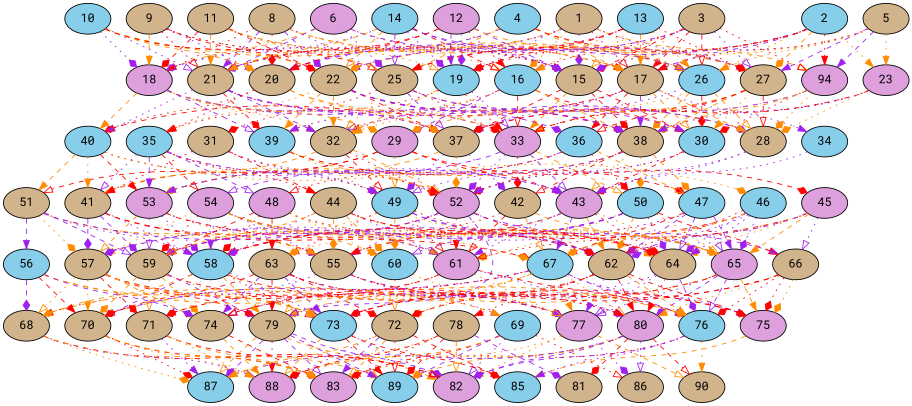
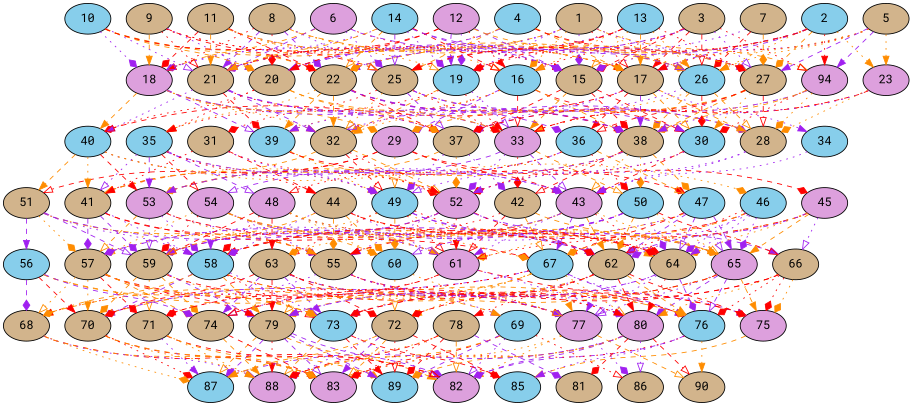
  digraph {
    fontname="Roboto Mono"
    node [alpha=0.04 fillcolor=tan fontname="Roboto Mono" style=filled]
    edge [arrowhead=normal color=darkorange fontname="Roboto Mono" style=dashed]
    1 [alpha=0.18]
    15 [alpha=0.08]
    16 [alpha=0.15 fillcolor=skyblue]
    17 [alpha=0.09]
    18 [alpha=0.13 fillcolor=plum]
    19 [fillcolor=skyblue]
    21 [alpha=0.16]
    22 [alpha=0.01]
    n9 [alpha=0.07 fillcolor=plum label=94]
    26 [alpha=0.01 fillcolor=skyblue]
    27 [alpha=0.10]
    30 [alpha=0.12 fillcolor=skyblue]
    33 [alpha=0.14 fillcolor=plum]
    37 [alpha=0.10]
    38 [alpha=0.18]
    29 [alpha=0.12 fillcolor=plum]
    32 [alpha=0.13]
    39 [alpha=0.07 fillcolor=skyblue]
    28
    34 [alpha=0.11 fillcolor=skyblue]
    36 [alpha=0.08 fillcolor=skyblue]
    40 [alpha=0.07 fillcolor=skyblue]
    35 [alpha=0.14 fillcolor=skyblue]
    43 [alpha=0.09 fillcolor=plum]
    52 [alpha=0.11 fillcolor=plum]
    49 [alpha=0.11 fillcolor=skyblue]
    42 [alpha=0.01]
    50 [alpha=0.16 fillcolor=skyblue]
    53 [alpha=0.09 fillcolor=plum]
    54 [alpha=0.05 fillcolor=plum]
    47 [alpha=0.20 fillcolor=skyblue]
    41
    45 [alpha=0.11 fillcolor=plum]
    51
    48 [alpha=0.05 fillcolor=plum]
    46 [fillcolor=skyblue]
    44 [alpha=0.09]
    2 [alpha=0.12 fillcolor=skyblue]
    20 [alpha=0.20]
    23 [alpha=0.15 fillcolor=plum]
    25 [alpha=0.12]
    31 [alpha=0.11]
    3 [alpha=0.02]
    4 [alpha=0.19 fillcolor=skyblue]
    5 [alpha=0.02]
    6 [alpha=0.11 fillcolor=plum]
+   7 [alpha=0.01]
    8 [alpha=0.12]
    9 [alpha=0.14]
    10 [fillcolor=skyblue]
    11 [alpha=0.19]
    12 [alpha=0.06 fillcolor=plum]
    13 [alpha=0.02 fillcolor=skyblue]
    14 [alpha=0.08 fillcolor=skyblue]
    55 [alpha=0.11]
    58 [fillcolor=skyblue]
    59 [alpha=0.05]
    67 [alpha=0.05 fillcolor=skyblue]
    61 [alpha=0.06 fillcolor=plum]
    65 [alpha=0.09 fillcolor=plum]
    62 [alpha=0.13]
    64
    66 [alpha=0.03]
    57 [alpha=0.19]
    63 [alpha=0.07]
    60 [fillcolor=skyblue]
    56 [alpha=0.12 fillcolor=skyblue]
    69 [alpha=0.07 fillcolor=skyblue]
    70 [alpha=0.19]
    75 [alpha=0.11 fillcolor=plum]
    76 [alpha=0.03 fillcolor=skyblue]
    77 [fillcolor=plum]
    79 [alpha=0.16]
    80 [alpha=0.06 fillcolor=plum]
    68 [alpha=0.15]
    73 [alpha=0.09 fillcolor=skyblue]
    74 [alpha=0.02]
    71 [alpha=0.14]
    72 [alpha=0.06]
    78 [alpha=0.06]
    82 [alpha=0.13 fillcolor=plum]
    83 [alpha=0.08 fillcolor=plum]
    88 [alpha=0.20 fillcolor=plum]
    86 [alpha=0.02]
    89 [alpha=0.19 fillcolor=skyblue]
    87 [alpha=0.16 fillcolor=skyblue]
    85 [alpha=0.14 fillcolor=skyblue]
    90 [alpha=0.08]
    81 [alpha=0.02]
    1 -> 15 [arrowhead=diamond color=purple style=dotted]
    1 -> 16 [arrowhead=diamond style=dotted]
    1 -> 17 [arrowhead=onormal color=red style=dotted]
    1 -> 18 [arrowhead=diamond color=purple style=dotted]
    1 -> 19 [color=purple style=dotted]
    1 -> 21 [arrowhead=diamond]
    1 -> 22 [arrowhead=onormal color=purple style=dotted]
    1 -> n9 [arrowhead=onormal]
    1 -> 26 [style=dotted]
    1 -> 27 [color=purple style=dotted]
    15 -> 30 [arrowhead=onormal color=red]
    15 -> 33
    15 -> 37 [color=red]
    15 -> 38 [arrowhead=diamond color=red]
    16 -> 30 [color=red]
    16 -> 33 [arrowhead=onormal color=red]
    16 -> 38 [arrowhead=diamond]
    16 -> 29 [arrowhead=diamond color=purple]
    16 -> 32 [arrowhead=onormal color=red style=dotted]
    16 -> 39 [arrowhead=onormal style=dotted]
    17 -> 30 [arrowhead=onormal]
    17 -> 37 [arrowhead=diamond color=purple style=dotted]
    17 -> 38 [color=purple]
    17 -> 39 [color=purple style=dotted]
    17 -> 28 [arrowhead=diamond]
    17 -> 34 [color=purple style=dotted]
    17 -> 36 [color=red]
    17 -> 40 [arrowhead=diamond color=red]
    18 -> 33 [style=dotted]
    18 -> 37 [arrowhead=onormal color=purple]
    18 -> 38 [arrowhead=diamond color=purple]
    18 -> 29 [arrowhead=diamond]
    18 -> 32 [style=dotted]
    18 -> 39 [arrowhead=onormal color=purple]
    18 -> 40
    19 -> 33 [color=red style=dotted]
    19 -> 33 [arrowhead=onormal color=purple style=dotted]
    19 -> 32 [arrowhead=diamond]
    19 -> 35 [color=red style=dotted]
    21 -> 33 [color=purple]
    21 -> 37 [arrowhead=diamond color=red style=dotted]
    21 -> 32 [color=purple]
    21 -> 39 [arrowhead=diamond color=red]
    21 -> 28 [arrowhead=onormal color=purple]
    21 -> 40 [color=purple style=dotted]
    22 -> 37 [color=red]
    22 -> 38 [color=red]
    22 -> 32
    22 -> 39
    22 -> 28 [arrowhead=diamond color=purple]
    22 -> 36 [arrowhead=diamond color=purple]
    22 -> 35 [style=dotted]
    n9 -> 30 [arrowhead=diamond color=red style=dotted]
    n9 -> 33 [style=dotted]
    n9 -> 37 [color=purple]
    n9 -> 38 [arrowhead=diamond]
    n9 -> 28 [arrowhead=diamond style=dotted]
    26 -> 30 [arrowhead=diamond color=red]
    26 -> 38 [arrowhead=diamond]
    26 -> 32 [arrowhead=onormal color=purple style=dotted]
    26 -> 32 [style=dotted]
    26 -> 28 [arrowhead=onormal]
    27 -> 30 [style=dotted]
    27 -> 33 [arrowhead=onormal color=red]
    27 -> 38 [arrowhead=onormal]
    27 -> 29 [arrowhead=diamond]
    27 -> 28 [arrowhead=onormal color=red]
    27 -> 36 [arrowhead=onormal color=red]
    30 -> 43 [arrowhead=diamond color=red]
    30 -> 52 [arrowhead=diamond color=red style=dotted]
    30 -> 49 [arrowhead=onormal color=purple style=dotted]
    33 -> 43 [arrowhead=onormal color=purple]
    33 -> 52 [arrowhead=diamond color=purple style=dotted]
    33 -> 42 [arrowhead=diamond color=red style=dotted]
    33 -> 50 [arrowhead=onormal]
    33 -> 53 [color=purple]
    37 -> 52 [arrowhead=diamond style=dotted]
    37 -> 49 [arrowhead=diamond color=purple style=dotted]
    37 -> 42 [arrowhead=diamond color=purple style=dotted]
    37 -> 53
    38 -> 43 [arrowhead=onormal style=dotted]
    38 -> 52 [arrowhead=diamond color=red style=dotted]
    38 -> 42 [arrowhead=onormal color=red]
    38 -> 50 [arrowhead=diamond style=dotted]
    38 -> 53 [arrowhead=diamond]
    38 -> 54 [arrowhead=onormal color=purple]
    38 -> 47 [arrowhead=diamond]
    29 -> 43 [color=red]
    29 -> 49 [arrowhead=onormal style=dotted]
    29 -> 41 [arrowhead=onormal color=red]
    29 -> 45 [arrowhead=diamond color=red]
    29 -> 51 [arrowhead=onormal color=red]
    32 -> 52 [arrowhead=diamond color=red style=dotted]
    32 -> 52 [arrowhead=onormal]
    32 -> 49 [arrowhead=onormal color=red]
    32 -> 41
    39 -> 52
    39 -> 49 [style=dotted]
    39 -> 47 [arrowhead=diamond color=red]
    28 -> 43 [color=purple style=dotted]
    28 -> 52 [color=purple style=dotted]
    34 -> 43 [color=purple style=dotted]
    36 -> 50 [arrowhead=diamond color=red style=dotted]
    36 -> 53 [color=purple]
    36 -> 47 [arrowhead=onormal]
    36 -> 41 [arrowhead=onormal style=dotted]
    36 -> 48 [arrowhead=onormal color=red style=dotted]
    40 -> 43 [arrowhead=diamond color=purple style=dotted]
    40 -> 49 [arrowhead=diamond style=dotted]
    40 -> 53 [color=red]
    40 -> 41 [style=dotted]
    40 -> 51
    40 -> 46 [arrowhead=diamond style=dotted]
    35 -> 43 [color=purple]
    35 -> 52 [arrowhead=onormal style=dotted]
    35 -> 49 [color=purple style=dotted]
    35 -> 53 [color=purple]
    35 -> 54 [arrowhead=onormal color=red]
    35 -> 41 [arrowhead=onormal color=purple style=dotted]
    35 -> 48 [arrowhead=onormal color=purple]
    35 -> 44 [arrowhead=onormal color=red style=dotted]
    43 -> 55
    43 -> 58 [arrowhead=onormal color=purple]
    43 -> 59 [arrowhead=diamond style=dotted]
    43 -> 67 [color=purple]
    43 -> 61 [color=purple style=dotted]
    43 -> 65 [arrowhead=diamond style=dotted]
    43 -> 62
    43 -> 64 [arrowhead=onormal color=red style=dotted]
    52 -> 55 [color=purple style=dotted]
    52 -> 58 [arrowhead=diamond color=red]
    52 -> 59 [arrowhead=onormal color=purple]
    52 -> 61 [color=red style=dotted]
    52 -> 62 [arrowhead=diamond color=red]
    52 -> 64 [arrowhead=diamond color=purple style=dotted]
    52 -> 66 [color=purple]
    49 -> 61 [arrowhead=onormal color=red style=dotted]
    49 -> 65 [color=purple]
    49 -> 62 [arrowhead=diamond color=purple]
    49 -> 64 [style=dotted]
    49 -> 64 [arrowhead=diamond color=red style=dotted]
    49 -> 57 [arrowhead=diamond style=dotted]
    49 -> 63 [arrowhead=onormal color=red style=dotted]
    49 -> 60 [arrowhead=diamond]
    42 -> 59 [arrowhead=onormal color=red style=dotted]
    42 -> 67 [arrowhead=onormal]
    42 -> 61 [arrowhead=onormal color=red]
    42 -> 65 [arrowhead=onormal]
    50 -> 59 [arrowhead=diamond color=purple]
    50 -> 61 [arrowhead=diamond style=dotted]
    50 -> 65 [arrowhead=onormal style=dotted]
    50 -> 62 [arrowhead=diamond]
    50 -> 64 [arrowhead=diamond color=purple style=dotted]
    50 -> 66 [arrowhead=onormal color=red]
    50 -> 57 [arrowhead=diamond color=purple]
    50 -> 60 [arrowhead=onormal color=purple]
    53 -> 55 [arrowhead=diamond style=dotted]
    53 -> 58 [arrowhead=diamond color=purple style=dotted]
    53 -> 59 [arrowhead=onormal color=purple style=dotted]
    53 -> 61 [color=purple style=dotted]
    53 -> 64 [color=red]
    53 -> 57 [arrowhead=onormal]
    54 -> 55 [arrowhead=diamond color=purple style=dotted]
    54 -> 58 [color=purple style=dotted]
    54 -> 59 [arrowhead=diamond color=red style=dotted]
    54 -> 61 [color=purple]
    54 -> 65 [arrowhead=onormal]
    54 -> 62 [style=dotted]
    54 -> 57 [arrowhead=onormal style=dotted]
    54 -> 60
-   47 -> 58 [arrowhead=onormal style=dotted]
+   47 -> 58 [arrowhead=onormal]
    47 -> 67 [arrowhead=onormal color=red]
    47 -> 65 [arrowhead=onormal color=purple style=dotted]
    47 -> 65 [color=purple]
    47 -> 62 [arrowhead=diamond color=purple]
    47 -> 64 [arrowhead=onormal color=purple]
    47 -> 57 [arrowhead=diamond color=purple style=dotted]
    41 -> 55 [color=red]
    41 -> 58 [color=purple style=dotted]
    41 -> 59 [arrowhead=diamond color=purple]
    41 -> 67 [arrowhead=diamond color=red]
    41 -> 57 [arrowhead=diamond color=purple]
    45 -> 55 [color=red]
    45 -> 61 [arrowhead=onormal color=red style=dotted]
    45 -> 65
    45 -> 62 [arrowhead=onormal color=purple]
    45 -> 64 [arrowhead=diamond style=dotted]
    45 -> 66 [arrowhead=onormal color=purple style=dotted]
    45 -> 63 [arrowhead=diamond style=dotted]
    51 -> 55
    51 -> 58 [arrowhead=onormal color=purple style=dotted]
    51 -> 59 [arrowhead=onormal color=purple]
    51 -> 61 [arrowhead=onormal style=dotted]
    51 -> 62 [arrowhead=diamond color=purple]
    51 -> 57 [arrowhead=diamond style=dotted]
    51 -> 56 [color=purple]
    48 -> 58 [arrowhead=diamond color=red style=dotted]
    48 -> 59 [arrowhead=onormal color=red]
    48 -> 61 [style=dotted]
    48 -> 65 [style=dotted]
    48 -> 62 [arrowhead=onormal color=purple style=dotted]
    48 -> 64 [arrowhead=onormal style=dotted]
    48 -> 63 [color=red]
    48 -> 60 [arrowhead=diamond style=dotted]
    46 -> 58 [color=red]
    46 -> 67 [arrowhead=diamond]
    46 -> 65 [arrowhead=diamond color=purple style=dotted]
    46 -> 62 [arrowhead=onormal color=red style=dotted]
    46 -> 62 [arrowhead=diamond color=purple style=dotted]
    46 -> 64 [arrowhead=diamond color=purple style=dotted]
    46 -> 64 [color=purple style=dotted]
    44 -> 55 [arrowhead=diamond]
    44 -> 58 [arrowhead=diamond color=purple style=dotted]
    44 -> 59 [arrowhead=onormal]
    44 -> 67 [arrowhead=diamond style=dotted]
    44 -> 61 [arrowhead=onormal color=purple style=dotted]
    44 -> 65 [arrowhead=onormal style=dotted]
    44 -> 62 [arrowhead=diamond color=red style=dotted]
    44 -> 64 [arrowhead=diamond color=red]
    44 -> 60 [arrowhead=diamond]
    2 -> 15 [arrowhead=diamond style=dotted]
    2 -> 17 [color=purple]
    2 -> 19 [arrowhead=onormal color=red style=dotted]
    2 -> 22 [arrowhead=diamond]
    2 -> n9 [color=red style=dotted]
    2 -> 26 [style=dotted]
    2 -> 27 [arrowhead=diamond]
    2 -> 20 [arrowhead=onormal color=purple]
    2 -> 23 [style=dotted]
    2 -> 25 [arrowhead=onormal color=red]
    20 -> 33
    20 -> 37 [arrowhead=diamond]
    20 -> 40 [arrowhead=onormal color=red style=dotted]
    20 -> 35 [color=red style=dotted]
    23 -> 33 [arrowhead=onormal color=red style=dotted]
    23 -> 37 [arrowhead=diamond color=red]
    23 -> 38 [color=purple style=dotted]
    23 -> 28 [arrowhead=diamond style=dotted]
    25 -> 30 [color=purple]
    25 -> 33 [arrowhead=diamond color=red style=dotted]
    25 -> 37 [arrowhead=onormal color=purple]
    25 -> 38 [arrowhead=diamond color=purple]
    25 -> 32 [arrowhead=onormal style=dotted]
    25 -> 28 [style=dotted]
    25 -> 31 [arrowhead=diamond color=red style=dotted]
    31 -> 52 [color=red style=dotted]
    31 -> 49 [arrowhead=diamond color=purple style=dotted]
    31 -> 41 [color=red style=dotted]
    31 -> 44 [color=red]
    3 -> 15 [arrowhead=diamond color=red]
    3 -> 16 [color=red style=dotted]
    3 -> 17 [color=red]
    3 -> 21 [arrowhead=onormal color=red style=dotted]
    3 -> 22 [color=purple]
    3 -> n9 [arrowhead=onormal color=red style=dotted]
    3 -> 26 [arrowhead=onormal color=red]
    3 -> 27 [arrowhead=onormal color=purple style=dotted]
    4 -> 17 [arrowhead=onormal]
    4 -> 21 [style=dotted]
    4 -> 26 [arrowhead=diamond]
    4 -> 27 [arrowhead=diamond color=red]
    4 -> 20 [color=purple]
    4 -> 25 [arrowhead=onormal]
    5 -> 15 [arrowhead=diamond color=purple style=dotted]
    5 -> 17 [color=red style=dotted]
    5 -> 22 [arrowhead=diamond style=dotted]
    5 -> n9 [color=purple]
    5 -> 26 [style=dotted]
    5 -> 27 [color=purple]
    5 -> 23 [style=dotted]
    6 -> 15 [arrowhead=onormal color=red style=dotted]
    6 -> 18
    6 -> 21 [arrowhead=diamond color=purple]
    6 -> 27 [arrowhead=diamond color=purple]
    6 -> 25 [arrowhead=diamond color=purple style=dotted]
+   7 -> 26 [arrowhead=diamond color=red]
+   7 -> 27 [arrowhead=diamond]
+   7 -> 20 [color=purple style=dotted]
    8 -> 16 [arrowhead=onormal style=dotted]
    8 -> 17 [style=dotted]
    8 -> 18 [color=red style=dotted]
    8 -> 21 [color=purple]
    8 -> 22 [arrowhead=diamond color=purple]
    8 -> 27
    8 -> 20 [arrowhead=diamond color=red style=dotted]
    8 -> 25 [arrowhead=onormal color=purple style=dotted]
    9 -> 15 [arrowhead=onormal color=red style=dotted]
    9 -> 17 [color=red style=dotted]
    9 -> 18
    9 -> 21 [arrowhead=onormal color=red style=dotted]
    9 -> 22 [arrowhead=onormal color=red]
    9 -> 20 [color=purple style=dotted]
    10 -> 18 [arrowhead=diamond color=purple style=dotted]
    10 -> 21 [arrowhead=onormal color=purple style=dotted]
    10 -> 22
    10 -> 26
    10 -> 20 [arrowhead=diamond]
    10 -> 25 [arrowhead=onormal color=red]
    11 -> 15 [arrowhead=diamond color=purple style=dotted]
    11 -> 17 [arrowhead=diamond]
    11 -> 18 [arrowhead=diamond color=red]
    11 -> 19 [arrowhead=onormal style=dotted]
    11 -> 21
    11 -> 22 [arrowhead=diamond color=red]
    11 -> 25 [arrowhead=onormal style=dotted]
    12 -> 15 [arrowhead=diamond color=purple]
    12 -> 16 [color=red style=dotted]
    12 -> 19 [color=purple]
    12 -> 19 [arrowhead=diamond color=purple style=dotted]
    12 -> 21 [arrowhead=onormal color=red]
    12 -> 26 [arrowhead=onormal]
    12 -> 20 [color=red]
    13 -> 15 [arrowhead=onormal style=dotted]
    13 -> 16 [style=dotted]
    13 -> 17
    13 -> 19 [arrowhead=diamond color=red]
    13 -> 21 [color=purple style=dotted]
    13 -> 26 [style=dotted]
    13 -> 27 [arrowhead=diamond color=red style=dotted]
    13 -> 25 [color=red]
    14 -> 15 [arrowhead=diamond color=purple]
    14 -> 16 [arrowhead=onormal color=red]
    14 -> 18 [arrowhead=onormal color=purple style=dotted]
    14 -> 19 [arrowhead=diamond color=purple style=dotted]
    14 -> 21
    14 -> 22 [arrowhead=onormal]
    14 -> 26 [arrowhead=onormal color=purple]
    14 -> 25 [arrowhead=onormal color=purple]
    55 -> 69 [arrowhead=onormal color=purple style=dotted]
    55 -> 70 [color=purple style=dotted]
    55 -> 75 [color=red]
    55 -> 76 [color=purple style=dotted]
    55 -> 77 [arrowhead=onormal color=red style=dotted]
    55 -> 79 [arrowhead=onormal style=dotted]
    55 -> 80 [color=purple style=dotted]
    58 -> 70 [arrowhead=onormal color=purple]
    58 -> 75 [color=red]
    58 -> 76 [arrowhead=onormal style=dotted]
    58 -> 79
    58 -> 80 [arrowhead=onormal style=dotted]
    58 -> 68 [arrowhead=onormal]
    58 -> 73 [arrowhead=onormal color=red style=dotted]
    58 -> 73 [color=purple style=dotted]
    59 -> 70 [arrowhead=diamond]
    59 -> 77 [arrowhead=diamond color=red]
    59 -> 79 [arrowhead=diamond color=purple]
    59 -> 73 [arrowhead=onormal style=dotted]
    59 -> 74 [arrowhead=diamond]
    59 -> 71 [arrowhead=onormal style=dotted]
    67 -> 70 [arrowhead=diamond color=purple]
    67 -> 75 [arrowhead=onormal color=purple style=dotted]
    67 -> 76 [color=purple]
    67 -> 77 [style=dotted]
    67 -> 79 [arrowhead=diamond]
    67 -> 80 [arrowhead=onormal style=dotted]
    67 -> 73 [arrowhead=onormal style=dotted]
    67 -> 74 [arrowhead=onormal color=red style=dotted]
    67 -> 71 [color=red style=dotted]
    67 -> 72 [style=dotted]
    61 -> 76 [arrowhead=diamond color=red]
-   61 -> 77 [style=dotted]
    61 -> 80 [arrowhead=diamond color=purple style=dotted]
    61 -> 68 [color=red style=dotted]
    61 -> 71 [arrowhead=diamond color=red]
    65 -> 70
    65 -> 75
    65 -> 76 [arrowhead=onormal color=purple]
    65 -> 77 [arrowhead=onormal color=purple style=dotted]
    65 -> 79 [arrowhead=onormal color=purple style=dotted]
    65 -> 80 [arrowhead=diamond color=purple]
    65 -> 73 [arrowhead=diamond color=red]
    65 -> 72 [arrowhead=diamond style=dotted]
    62 -> 75 [arrowhead=diamond color=red]
    62 -> 76
    62 -> 77 [color=purple style=dotted]
    62 -> 80 [color=red]
    62 -> 68 [arrowhead=diamond]
    62 -> 74 [arrowhead=onormal color=purple style=dotted]
    62 -> 72 [arrowhead=diamond color=red]
    62 -> 78 [color=red style=dotted]
    64 -> 76 [arrowhead=diamond color=purple]
    64 -> 77 [arrowhead=onormal color=purple style=dotted]
-   52 -> 79 [color=purple]
+   64 -> 79 [color=purple]
    64 -> 80 [color=red style=dotted]
    64 -> 73 [color=purple style=dotted]
    66 -> 75 [arrowhead=diamond color=red style=dotted]
    66 -> 75 [arrowhead=diamond style=dotted]
    66 -> 76 [arrowhead=diamond color=red style=dotted]
    66 -> 80 [style=dotted]
    66 -> 73 [color=red]
    66 -> 74 [arrowhead=onormal color=red]
    57 -> 70 [style=dotted]
    57 -> 77 [arrowhead=onormal color=red]
    57 -> 79 [color=red]
    57 -> 68 [arrowhead=onormal style=dotted]
    57 -> 73 [arrowhead=diamond]
    57 -> 74 [arrowhead=diamond]
    57 -> 71 [arrowhead=diamond color=red]
    63 -> 69
    63 -> 70 [arrowhead=diamond color=red]
    63 -> 77 [arrowhead=diamond color=purple]
    63 -> 79 [color=red]
    63 -> 80 [color=red style=dotted]
    63 -> 73 [color=purple]
    63 -> 74 [color=purple]
    63 -> 72 [arrowhead=diamond color=red]
    60 -> 77 [arrowhead=onormal style=dotted]
    60 -> 72 [arrowhead=onormal style=dotted]
    56 -> 70 [color=red]
    56 -> 76 [arrowhead=diamond]
    56 -> 68 [arrowhead=diamond color=purple]
    56 -> 73
    56 -> 74 [arrowhead=diamond color=purple]
    69 -> 82 [arrowhead=onormal color=purple style=dotted]
    69 -> 83 [color=red]
    69 -> 88 [arrowhead=onormal]
    69 -> 86 [arrowhead=onormal color=red style=dotted]
    69 -> 89 [color=purple]
    70 -> 83 [arrowhead=diamond color=red]
    70 -> 88 [style=dotted]
    70 -> 89 [arrowhead=diamond]
    70 -> 87 [arrowhead=diamond color=red style=dotted]
    75 -> 85 [arrowhead=onormal]
    76 -> 82 [arrowhead=diamond color=purple]
    76 -> 83 [arrowhead=onormal color=red style=dotted]
    76 -> 85 [color=purple style=dotted]
    76 -> 90 [style=dotted]
    77 -> 82 [style=dotted]
    77 -> 88 [arrowhead=onormal style=dotted]
    77 -> 86 [arrowhead=diamond color=purple style=dotted]
    77 -> 90 [arrowhead=onormal]
    79 -> 82
    79 -> 82 [arrowhead=diamond color=purple]
    79 -> 83 [arrowhead=onormal color=purple]
    79 -> 88 [color=red style=dotted]
    79 -> 89 [color=purple]
    79 -> 87 [arrowhead=onormal]
    79 -> 87 [arrowhead=diamond color=purple]
    80 -> 82 [arrowhead=diamond color=purple]
    80 -> 83 [style=dotted]
    80 -> 88 [arrowhead=diamond style=dotted]
    80 -> 86 [arrowhead=onormal color=purple style=dotted]
    80 -> 89 [arrowhead=diamond]
    80 -> 87 [arrowhead=onormal color=purple]
    80 -> 90 [arrowhead=onormal color=red]
    80 -> 81 [arrowhead=diamond color=red]
    68 -> 82 [arrowhead=onormal color=red]
    68 -> 83
    68 -> 88 [arrowhead=onormal color=purple style=dotted]
    68 -> 87 [arrowhead=diamond style=dotted]
    73 -> 82 [arrowhead=onormal color=purple style=dotted]
    73 -> 88 [arrowhead=onormal]
    73 -> 89 [color=red]
    73 -> 85 [arrowhead=onormal color=red]
    74 -> 83 [arrowhead=diamond color=red]
    74 -> 88
    71 -> 82 [arrowhead=onormal color=red]
    71 -> 83 [arrowhead=diamond]
    71 -> 88 [style=dotted]
    71 -> 87 [color=purple style=dotted]
    72 -> 83 [color=purple]
    72 -> 83 [arrowhead=onormal]
    72 -> 88 [arrowhead=diamond color=purple style=dotted]
    72 -> 89 [arrowhead=onormal color=red style=dotted]
    72 -> 87 [arrowhead=onormal]
    72 -> 85 [arrowhead=diamond color=red]
    78 -> 82 [arrowhead=onormal]
    78 -> 83 [arrowhead=diamond color=red style=dotted]
    78 -> 88 [arrowhead=diamond color=red]
    78 -> 89 [arrowhead=diamond color=red]
    78 -> 87 [style=dotted]
    78 -> 81 [arrowhead=diamond color=purple]
  }
